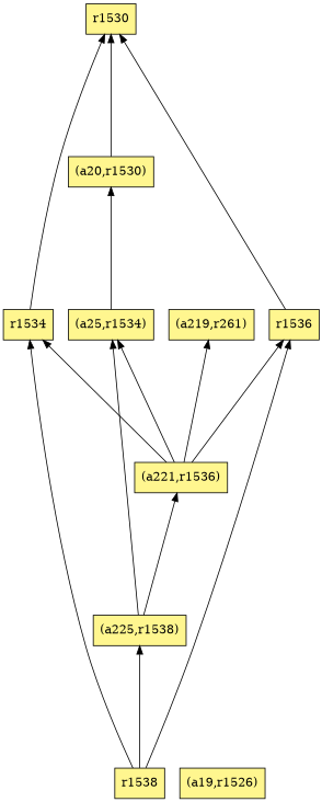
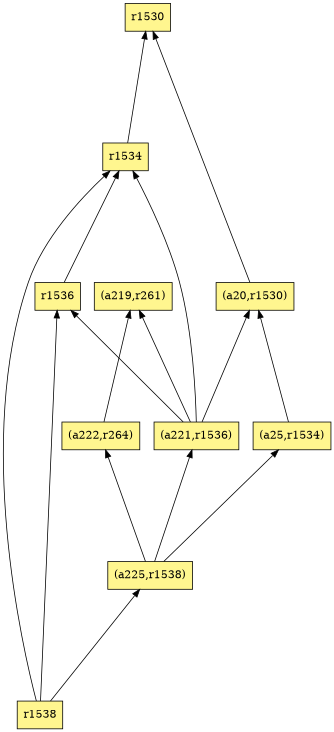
  digraph {
    rankdir=BT
    ranksep=2.0
    node [fillcolor=khaki1 shape=record style=filled]
    n1 [label="{r1534}"]
    n2 [label="{r1530}"]
    n3 [label="{r1536}"]
    n4 [label="{(a20,r1530)}"]
    n5 [label="{(a219,r261)}"]
    n6 [label="{r1538}"]
    n7 [label="{(a225,r1538)}"]
    n8 [label="{(a25,r1534)}"]
    n9 [label="{(a221,r1536)}"]
-   n11 [label="{(a19,r1526)}"]
+   n10 [label="{(a222,r264)}"]
    n1 -> n2
-   n3 -> n2
+   n3 -> n1
    n4 -> n2
    n6 -> n1
    n6 -> n3
    n6 -> n7
    n7 -> n8
    n7 -> n9
+   n7 -> n10
    n8 -> n4
    n9 -> n1
    n9 -> n3
-   n9 -> n8
+   n9 -> n4
    n9 -> n5
+   n10 -> n5
  }
